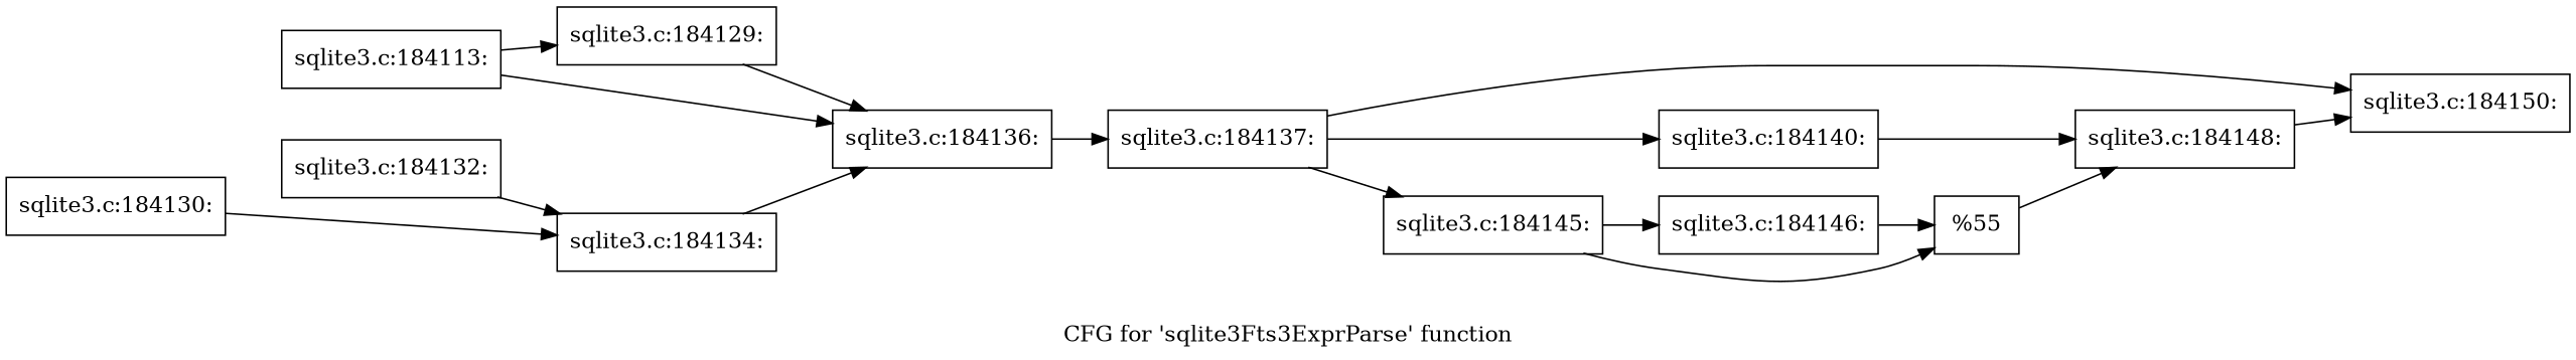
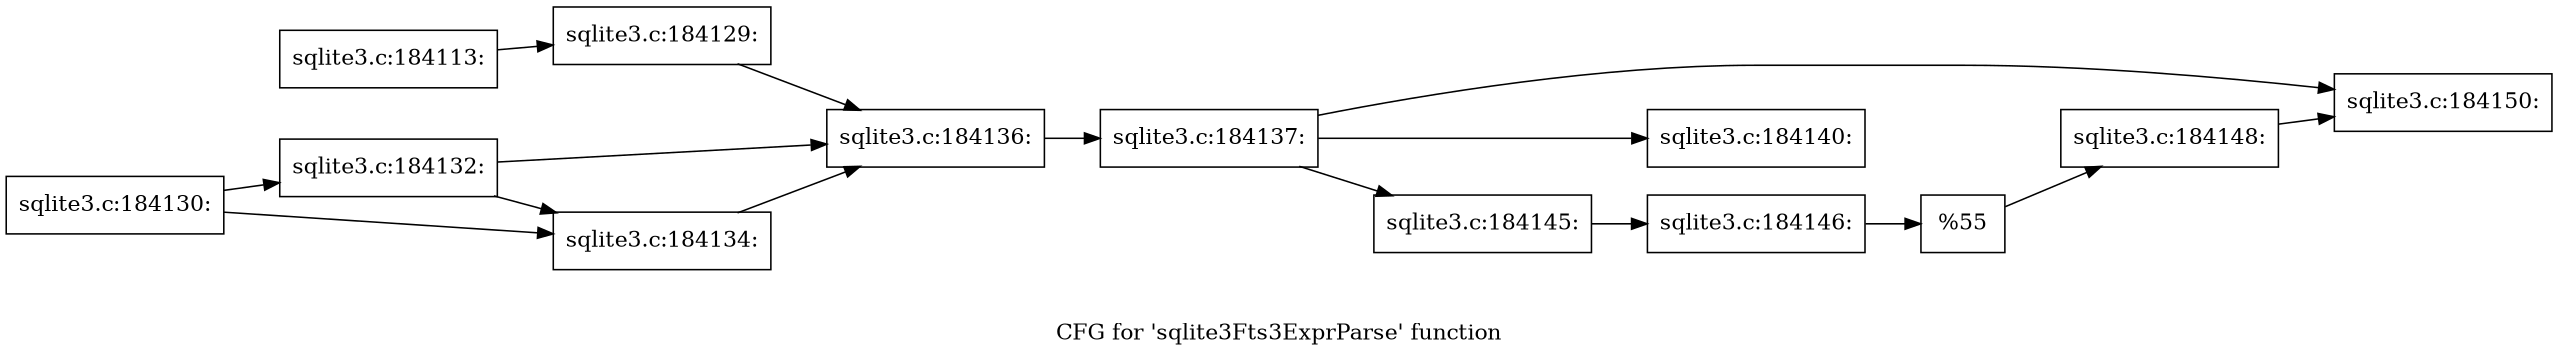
  digraph {
    label="CFG for 'sqlite3Fts3ExprParse' function"
    rankdir=LR
    node [shape=record]
    n1 [label="{sqlite3.c:184113:}"]
    n2 [label="{sqlite3.c:184129:}"]
    n3 [label="{sqlite3.c:184136:}"]
    n4 [label="{sqlite3.c:184137:}"]
    n5 [label="{sqlite3.c:184130:}"]
    n6 [label="{sqlite3.c:184132:}"]
    n7 [label="{sqlite3.c:184134:}"]
    n8 [label="{sqlite3.c:184150:}"]
    n9 [label="{sqlite3.c:184140:}"]
    n10 [label="{sqlite3.c:184145:}"]
    n11 [label="{sqlite3.c:184148:}"]
    n12 [label="{sqlite3.c:184146:}"]
    n13 [label="{%55}"]
    n1 -> n2
-   n1 -> n3
+   n6 -> n3
    n2 -> n3
    n3 -> n4
    n4 -> n8
    n4 -> n9
    n4 -> n10
+   n5 -> n6
    n5 -> n7
    n6 -> n7
    n7 -> n3
-   n9 -> n11
    n10 -> n12
-   n10 -> n13
    n11 -> n8
    n12 -> n13
    n13 -> n11
  }
